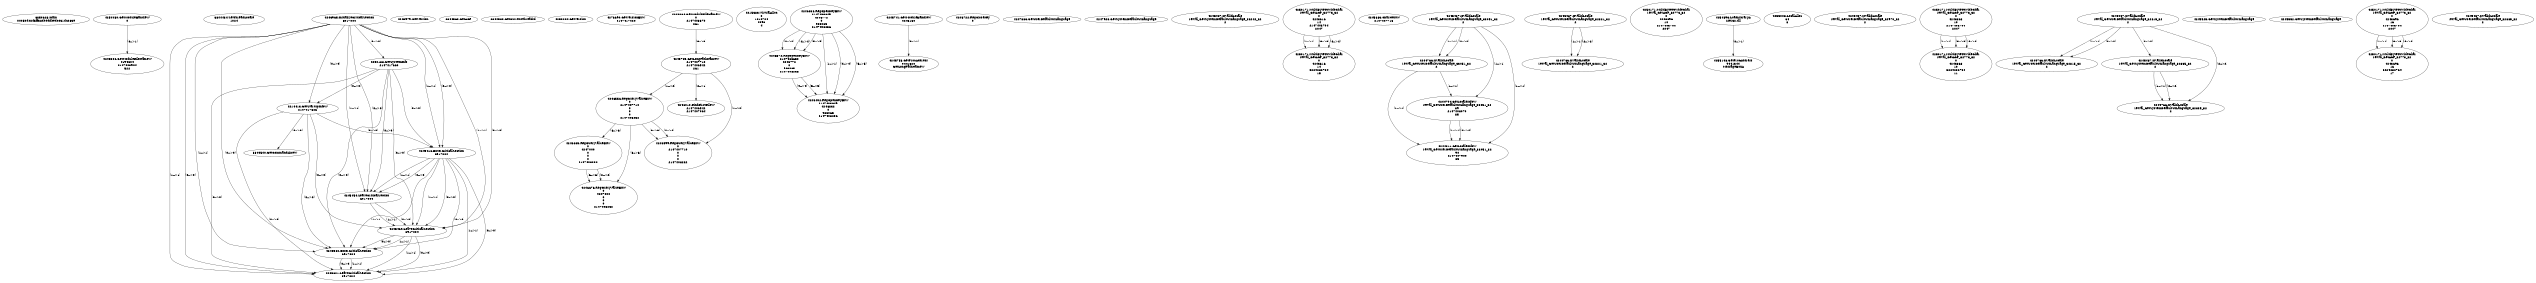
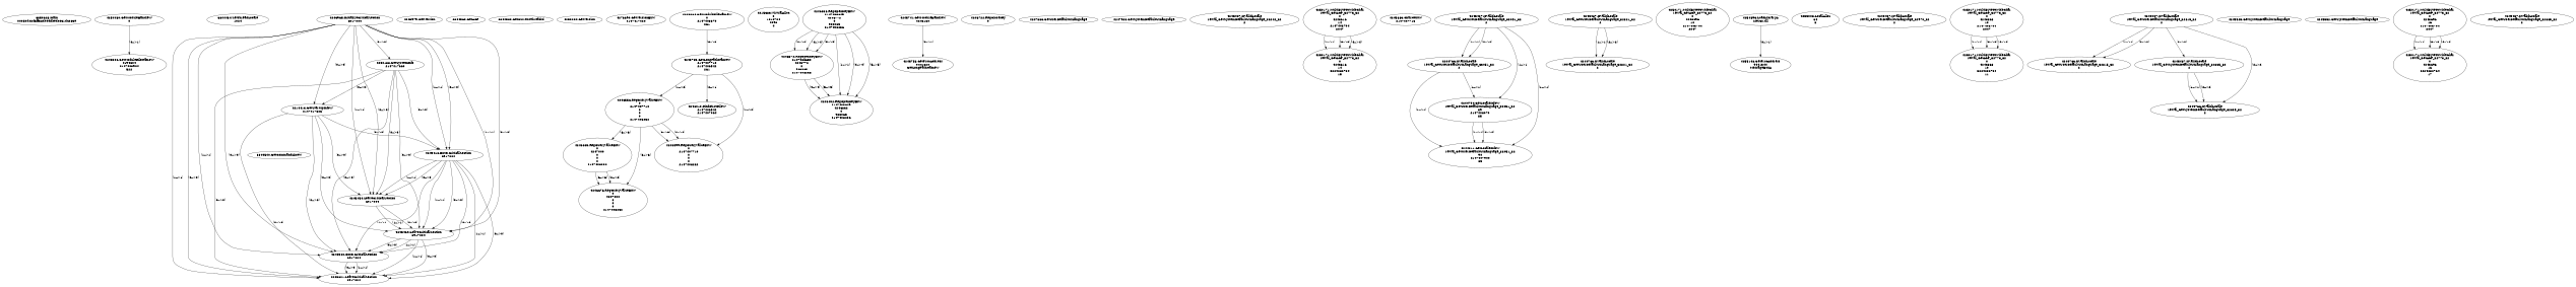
  digraph {
    n1 [label="6850628.main\n00050d42d5ff38d9eddbedc431dc283e"]
    n2 [label="4254480.GetModuleHandleW\n0"]
    n3 [label="4243306.GetModuleFileNameW\n4194304\n2147408904\n522"]
    n4 [label="6844434.SetThreadLocale\n1024"]
    n5 [label="4243965.InitializeCriticalSection\n6917004"]
    n6 [label="4250188.GetSystemInfo\n2147417660"]
    n7 [label="4214413.GetStartupInfoW\n2147417626"]
    n8 [label="4245418.EnterCriticalSection\n6917004"]
    n9 [label="4245454.LeaveCriticalSection\n6917004"]
    n10 [label="4245469.LeaveCriticalSection\n6917004"]
    n11 [label="4245580.EnterCriticalSection\n6917004"]
    n12 [label="4245621.LeaveCriticalSection\n6917004"]
    n13 [label="4243979.GetVersion\n"]
    n14 [label="6844540.GetCommandLineW\n"]
    n15 [label="6844560.GetACP\n"]
    n16 [label="6844580.GetCurrentThreadId\n"]
    n17 [label="4250204.GetVersion\n"]
    n18 [label="4276690.GetVersionExW\n2147417420"]
    n19 [label="4248064.GetModuleFileNameW\n0\n2147408370\n261"]
    n20 [label="4245785.GetLongPathNameW\n2147407710\n2147406542\n261"]
    n21 [label="4246556.RegQueryValueExW\n0\n2147407710\n0\n0\n0\n2147408232"]
    n22 [label="4246010.FindFirstFileW\n2147406542\n2147407064"]
    n23 [label="4246599.RegQueryValueExW\n0\n2147407710\n0\n0\n0\n2147408232"]
    n24 [label="4215383.VirtualAlloc\n0\n1310704\n4096\n4"]
    n25 [label="4246338.RegOpenKeyExW\n2147483649\n4246772\n0\n983065\n2147408236"]
    n26 [label="4246372.RegOpenKeyExW\n2147483650\n4246772\n0\n983065\n2147408236"]
    n27 [label="4246402.RegOpenKeyExW\n2147483649\n4246832\n0\n983065\n2147408236"]
    n28 [label="4245741.GetModuleHandleW\n4246160"]
    n29 [label="4245758.GetProcAddress\n9441320\nGetLongPathNameW"]
    n30 [label="4246635.RegQueryValueExW\n0\n4247000\n0\n0\n0\n2147408232"]
    n31 [label="4246676.RegQueryValueExW\n0\n4247000\n0\n0\n0\n2147408232"]
    n32 [label="4246722.RegCloseKey\n0"]
    n33 [label="4247883.GetUserDefaultUILanguage\n"]
    n34 [label="4247923.GetSystemDefaultUILanguage\n"]
    n35 [label="4245487.IsValidLocale\nretval_GetSystemDefaultUILanguage_33242_32\n2"]
    n36 [label="4250171.MultiByteToWideChar\nretval_GetACP_32773_32\n0\n4243616\n14\n2147403704\n2047"]
    n37 [label="4250171.MultiByteToWideChar\nretval_GetACP_32773_32\n0\n4243616\n14\n3224282764\n15"]
    n38 [label="4245683.CharNextW\n2147407716"]
    n39 [label="4245487.IsValidLocale\nretval_GetUserDefaultUILanguage_33051_32\n2"]
    n40 [label="4244766.IsValidLocale\nretval_GetUserDefaultUILanguage_33051_32\n2"]
    n41 [label="4244794.GetLocaleInfoW\nretval_GetUserDefaultUILanguage_33051_32\n89\n2147408070\n85"]
    n42 [label="4244811.GetLocaleInfoW\nretval_GetUserDefaultUILanguage_33051_32\n90\n2147407900\n85"]
    n43 [label="4245487.IsValidLocale\nretval_GetUserDefaultUILanguage_32821_32\n2"]
    n44 [label="4244766.IsValidLocale\nretval_GetUserDefaultUILanguage_32821_32\n2"]
    n45 [label="4250171.MultiByteToWideChar\nretval_GetACP_32773_32\n0\n4243896\n10\n2147403704\n2047"]
    n46 [label="4254893.LoadLibraryA\nuser32.dll"]
    n47 [label="4255148.GetProcAddress\n9441344\nMessageBoxA"]
    n48 [label="4255003.LocalAlloc\n64\n8"]
    n49 [label="4245487.IsValidLocale\nretval_GetUserDefaultUILanguage_32970_32\n2"]
    n50 [label="4250171.MultiByteToWideChar\nretval_GetACP_32773_32\n0\n4243868\n10\n2147403704\n2047"]
    n51 [label="4250171.MultiByteToWideChar\nretval_GetACP_32773_32\n0\n4243868\n10\n3224282764\n11"]
    n52 [label="4245487.IsValidLocale\nretval_GetUserDefaultUILanguage_32815_32\n2"]
    n53 [label="4244766.IsValidLocale\nretval_GetUserDefaultUILanguage_32815_32\n2"]
    n54 [label="4245487.IsValidLocale\nretval_GetSystemDefaultUILanguage_32835_32\n2"]
    n55 [label="4244766.IsValidLocale\nretval_GetSystemDefaultUILanguage_32835_32\n2"]
    n56 [label="4245525.GetSystemDefaultUILanguage\n"]
    n57 [label="4245552.GetSystemDefaultUILanguage\n"]
    n58 [label="4250171.MultiByteToWideChar\nretval_GetACP_32773_32\n0\n4243696\n16\n2147403704\n2047"]
    n59 [label="4250171.MultiByteToWideChar\nretval_GetACP_32773_32\n0\n4243696\n16\n3224282764\n17"]
    n60 [label="4245487.IsValidLocale\nretval_GetUserDefaultUILanguage_32885_32\n2"]
    n2 -> n3 [label="(0-->1)"]
    n5 -> n6 [label="(0-->0)"]
    n5 -> n7 [label="(0-->0)"]
    n5 -> n8 [label="(1-->1)"]
    n5 -> n8 [label="(0-->0)"]
    n5 -> n9 [label="(1-->1)"]
    n5 -> n9 [label="(0-->0)"]
    n5 -> n10 [label="(1-->1)"]
    n5 -> n10 [label="(0-->0)"]
    n5 -> n11 [label="(1-->1)"]
    n5 -> n11 [label="(0-->0)"]
    n5 -> n12 [label="(1-->1)"]
    n5 -> n12 [label="(0-->0)"]
    n6 -> n7 [label="(0-->0)"]
    n6 -> n8 [label="(0-->0)"]
    n6 -> n9 [label="(0-->0)"]
    n6 -> n10 [label="(0-->0)"]
    n6 -> n11 [label="(0-->0)"]
    n6 -> n12 [label="(0-->0)"]
    n7 -> n8 [label="(0-->0)"]
-   n7 -> n14 [label="(0-->0)"]
+   n7 -> n9 [label="(0-->0)"]
    n7 -> n10 [label="(0-->0)"]
    n7 -> n11 [label="(0-->0)"]
    n7 -> n12 [label="(0-->0)"]
    n8 -> n9 [label="(1-->1)"]
    n8 -> n9 [label="(0-->0)"]
    n8 -> n10 [label="(1-->1)"]
    n8 -> n10 [label="(0-->0)"]
    n8 -> n11 [label="(1-->1)"]
    n8 -> n11 [label="(0-->0)"]
    n8 -> n12 [label="(1-->1)"]
    n8 -> n12 [label="(0-->0)"]
    n9 -> n10 [label="(1-->1)"]
    n9 -> n10 [label="(0-->0)"]
    n10 -> n11 [label="(1-->1)"]
    n10 -> n11 [label="(0-->0)"]
    n10 -> n12 [label="(1-->1)"]
    n10 -> n12 [label="(0-->0)"]
    n11 -> n12 [label="(1-->1)"]
    n11 -> n12 [label="(0-->0)"]
    n19 -> n20 [label="(3-->3)"]
    n20 -> n21 [label="(1-->2)"]
    n20 -> n22 [label="(2-->1)"]
    n20 -> n23 [label="(1-->2)"]
    n21 -> n23 [label="(2-->2)"]
    n21 -> n23 [label="(6-->6)"]
    n21 -> n30 [label="(6-->6)"]
    n21 -> n31 [label="(6-->6)"]
    n25 -> n26 [label="(2-->2)"]
    n25 -> n26 [label="(4-->4)"]
    n25 -> n26 [label="(5-->5)"]
    n25 -> n27 [label="(1-->1)"]
    n25 -> n27 [label="(4-->4)"]
    n25 -> n27 [label="(5-->5)"]
    n26 -> n27 [label="(4-->4)"]
    n26 -> n27 [label="(5-->5)"]
    n28 -> n29 [label="(0-->1)"]
    n30 -> n31 [label="(2-->2)"]
    n30 -> n31 [label="(6-->6)"]
    n36 -> n37 [label="(1-->1)"]
    n36 -> n37 [label="(3-->3)"]
    n36 -> n37 [label="(4-->4)"]
    n39 -> n40 [label="(1-->1)"]
    n39 -> n40 [label="(2-->2)"]
    n39 -> n41 [label="(1-->1)"]
    n39 -> n42 [label="(1-->1)"]
    n40 -> n41 [label="(1-->1)"]
    n40 -> n42 [label="(1-->1)"]
    n41 -> n42 [label="(1-->1)"]
    n41 -> n42 [label="(4-->4)"]
    n43 -> n44 [label="(1-->1)"]
    n43 -> n44 [label="(2-->2)"]
    n46 -> n47 [label="(0-->1)"]
    n50 -> n51 [label="(1-->1)"]
    n50 -> n51 [label="(3-->3)"]
    n50 -> n51 [label="(4-->4)"]
    n52 -> n53 [label="(1-->1)"]
    n52 -> n53 [label="(2-->2)"]
    n52 -> n54 [label="(2-->2)"]
    n52 -> n55 [label="(2-->2)"]
    n54 -> n55 [label="(1-->1)"]
    n54 -> n55 [label="(2-->2)"]
    n58 -> n59 [label="(1-->1)"]
    n58 -> n59 [label="(3-->3)"]
    n58 -> n59 [label="(4-->4)"]
  }
